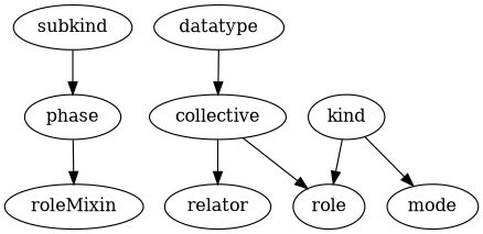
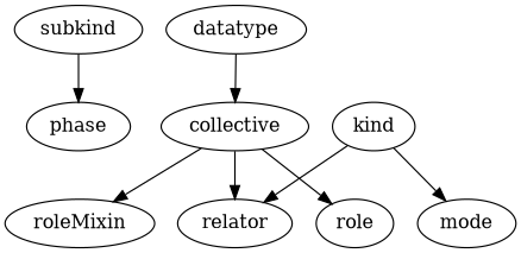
  strict digraph {
    subkind
    phase
    roleMixin
    datatype
    collective
    relator
    role
    kind
    mode
    subkind -> phase
-   phase -> roleMixin
+   collective -> roleMixin
    datatype -> collective
    collective -> relator
    collective -> role
-   kind -> role
+   kind -> relator
    kind -> mode
  }
